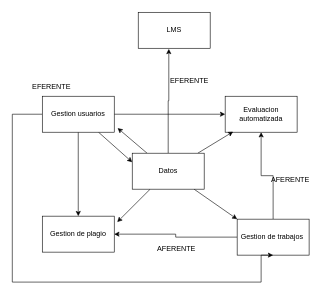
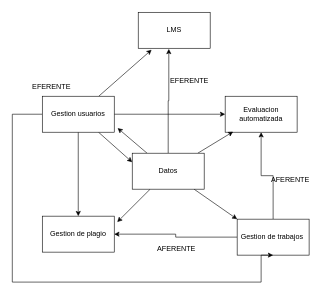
  <mxCell id="0" />
  <mxCell id="1" parent="0" />
  <mxCell id="2" style="edgeStyle=orthogonalEdgeStyle;rounded=0;orthogonalLoop=1;jettySize=auto;html=1;entryX=0.5;entryY=1;entryDx=0;entryDy=0;" edge="1" parent="1" source="4" target="5"><mxGeometry relative="1" as="geometry" /></mxCell>
  <mxCell id="3" style="edgeStyle=orthogonalEdgeStyle;rounded=0;orthogonalLoop=1;jettySize=auto;html=1;entryX=1;entryY=0.5;entryDx=0;entryDy=0;" edge="1" parent="1" source="4" target="6"><mxGeometry relative="1" as="geometry" /></mxCell>
  <mxCell id="4" value="Gestion de trabajos&amp;nbsp;" style="rounded=0;whiteSpace=wrap;html=1;" vertex="1" parent="1"><mxGeometry x="395" y="365" width="120" height="60" as="geometry" /></mxCell>
  <mxCell id="5" value="Evaluacion automatizada" style="rounded=0;whiteSpace=wrap;html=1;" vertex="1" parent="1"><mxGeometry x="375" y="160" width="120" height="60" as="geometry" /></mxCell>
  <mxCell id="6" value="Gestion de plagio" style="rounded=0;whiteSpace=wrap;html=1;" vertex="1" parent="1"><mxGeometry x="70" y="360" width="120" height="60" as="geometry" /></mxCell>
  <mxCell id="7" style="edgeStyle=orthogonalEdgeStyle;rounded=0;orthogonalLoop=1;jettySize=auto;html=1;" edge="1" parent="1" source="12" target="6"><mxGeometry relative="1" as="geometry" /></mxCell>
  <mxCell id="8" style="rounded=0;orthogonalLoop=1;jettySize=auto;html=1;entryX=0;entryY=0.25;entryDx=0;entryDy=0;" edge="1" parent="1" source="12" target="19"><mxGeometry relative="1" as="geometry" /></mxCell>
  <mxCell id="9" style="edgeStyle=orthogonalEdgeStyle;rounded=0;orthogonalLoop=1;jettySize=auto;html=1;entryX=0;entryY=0.5;entryDx=0;entryDy=0;" edge="1" parent="1" source="12" target="5"><mxGeometry relative="1" as="geometry" /></mxCell>
+ <mxCell id="10" style="rounded=0;orthogonalLoop=1;jettySize=auto;html=1;entryX=0.186;entryY=1.042;entryDx=0;entryDy=0;entryPerimeter=0;" edge="1" parent="1" source="12" target="20"><mxGeometry relative="1" as="geometry" /></mxCell>
  <mxCell id="11" style="edgeStyle=orthogonalEdgeStyle;rounded=0;orthogonalLoop=1;jettySize=auto;html=1;entryX=0.5;entryY=1;entryDx=0;entryDy=0;" edge="1" parent="1" source="12" target="4"><mxGeometry relative="1" as="geometry"><Array as="points"><mxPoint x="20" y="190" /><mxPoint x="20" y="470" /><mxPoint x="435" y="470" /></Array></mxGeometry></mxCell>
  <mxCell id="12" value="Gestion usuarios" style="rounded=0;whiteSpace=wrap;html=1;" vertex="1" parent="1"><mxGeometry x="70" y="160" width="120" height="60" as="geometry" /></mxCell>
  <mxCell id="13" value="AFERENTE&amp;nbsp;" style="text;html=1;align=center;verticalAlign=middle;resizable=0;points=[];autosize=1;strokeColor=none;fillColor=none;" vertex="1" parent="1"><mxGeometry x="440" y="285" width="90" height="30" as="geometry" /></mxCell>
  <mxCell id="14" style="rounded=0;orthogonalLoop=1;jettySize=auto;html=1;entryX=0;entryY=0;entryDx=0;entryDy=0;" edge="1" parent="1" source="19" target="4"><mxGeometry relative="1" as="geometry" /></mxCell>
  <mxCell id="15" style="rounded=0;orthogonalLoop=1;jettySize=auto;html=1;entryX=0.111;entryY=0.986;entryDx=0;entryDy=0;entryPerimeter=0;" edge="1" parent="1" source="19" target="5"><mxGeometry relative="1" as="geometry" /></mxCell>
  <mxCell id="16" style="rounded=0;orthogonalLoop=1;jettySize=auto;html=1;entryX=1.047;entryY=0.886;entryDx=0;entryDy=0;entryPerimeter=0;" edge="1" parent="1" source="19" target="12"><mxGeometry relative="1" as="geometry" /></mxCell>
  <mxCell id="17" style="rounded=0;orthogonalLoop=1;jettySize=auto;html=1;entryX=1.042;entryY=0.164;entryDx=0;entryDy=0;entryPerimeter=0;" edge="1" parent="1" source="19" target="6"><mxGeometry relative="1" as="geometry" /></mxCell>
  <mxCell id="18" style="edgeStyle=orthogonalEdgeStyle;rounded=0;orthogonalLoop=1;jettySize=auto;html=1;entryX=0.425;entryY=1.019;entryDx=0;entryDy=0;entryPerimeter=0;" edge="1" parent="1" source="19" target="20"><mxGeometry relative="1" as="geometry" /></mxCell>
  <mxCell id="19" value="Datos" style="rounded=0;whiteSpace=wrap;html=1;" vertex="1" parent="1"><mxGeometry x="220" y="255" width="120" height="60" as="geometry" /></mxCell>
  <mxCell id="20" value="LMS" style="rounded=0;whiteSpace=wrap;html=1;" vertex="1" parent="1"><mxGeometry x="230" y="20" width="120" height="60" as="geometry" /></mxCell>
  <mxCell id="21" value="EFERENTE" style="text;html=1;align=center;verticalAlign=middle;resizable=0;points=[];autosize=1;strokeColor=none;fillColor=none;" vertex="1" parent="1"><mxGeometry x="270" y="120" width="90" height="30" as="geometry" /></mxCell>
  <mxCell id="22" value="AFERENTE&amp;nbsp;" style="text;html=1;align=center;verticalAlign=middle;resizable=0;points=[];autosize=1;strokeColor=none;fillColor=none;" vertex="1" parent="1"><mxGeometry x="250" y="400" width="90" height="30" as="geometry" /></mxCell>
  <mxCell id="23" value="EFERENTE" style="text;html=1;align=center;verticalAlign=middle;resizable=0;points=[];autosize=1;strokeColor=none;fillColor=none;" vertex="1" parent="1"><mxGeometry x="40" y="130" width="90" height="30" as="geometry" /></mxCell>
